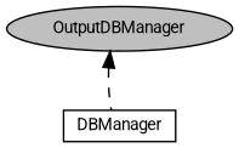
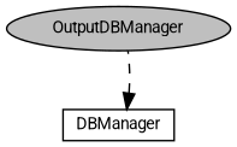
  digraph {
    fontname=Roboto
    node [color=black fontname=Roboto fontsize=10 style=filled]
    n1 [fillcolor=grey75 fontcolor=black height=0.2 label=OutputDBManager shape=ellipse width=0.4]
    n2 [fillcolor=white height=0.2 label=DBManager shape=box width=0.4]
-   n1 -> n2 [color=black dir=back fontname=Roboto fontsize=10 labelfontname=Helvetica labelfontsize=10 style=dashed]
+   n2 -> n1 [color=black dir=back fontname=Roboto fontsize=10 labelfontname=Helvetica labelfontsize=10 style=dashed]
  }
